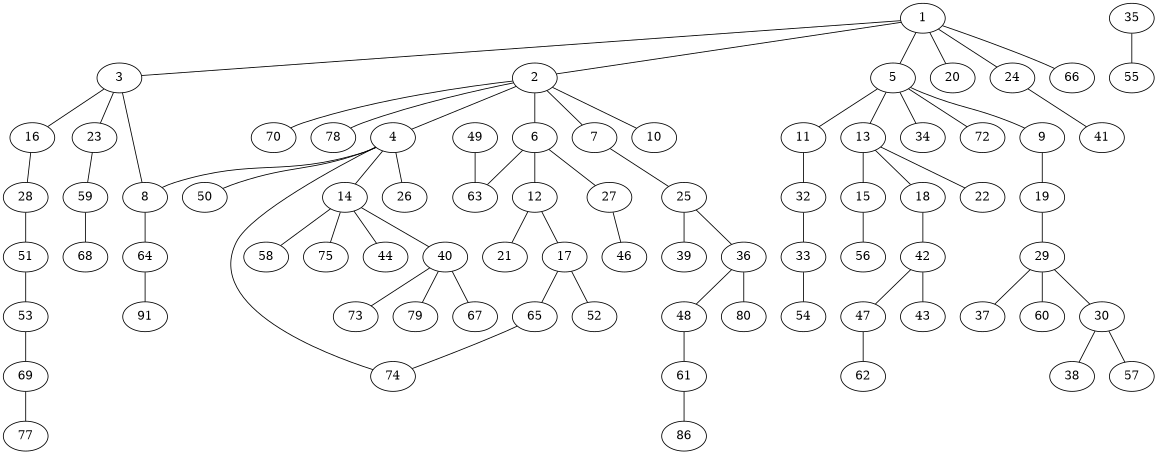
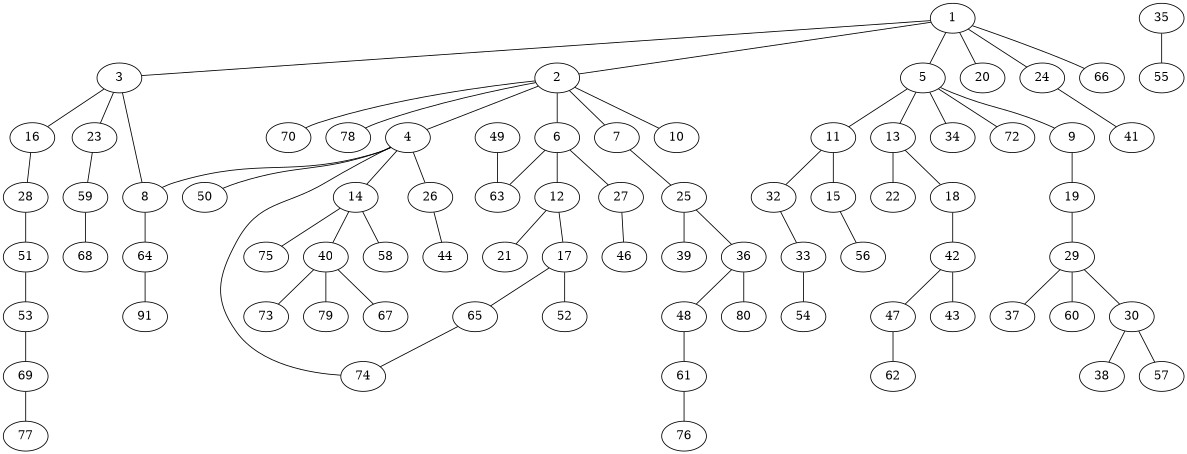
  graph {
    1
    2
    3
    5
    20
    24
    66
    4
    6
    7
    10
    70
    78
    8
    16
    23
    9
    11
    13
    34
    72
    41
    14
    26
    50
    74
    12
    27
    63
    25
    64
    28
    59
    19
    15
    32
    18
    22
    40
    58
    75
    44
    17
    21
    46
    49
    36
    39
    n49 [label=91]
    51
    68
    67
    73
    79
    29
    56
    33
    42
    52
    65
    48
    80
    30
    37
    60
    54
    43
    47
    35
    55
    53
    62
    38
    57
    61
    69
-   76 [label=86]
+   76
    77
    1 -- 2
    1 -- 3
    1 -- 5
    1 -- 20
    1 -- 24
    1 -- 66
    2 -- 4
    2 -- 6
    2 -- 7
    2 -- 10
    2 -- 70
    2 -- 78
    3 -- 8
    3 -- 16
    3 -- 23
    5 -- 9
    5 -- 11
    5 -- 13
    5 -- 34
    5 -- 72
    24 -- 41
    4 -- 8
    4 -- 14
    4 -- 26
    4 -- 50
    4 -- 74
    6 -- 12
    6 -- 27
    6 -- 63
    7 -- 25
    8 -- 64
    16 -- 28
    23 -- 59
    9 -- 19
-   13 -- 15
+   11 -- 15
    11 -- 32
    13 -- 18
    13 -- 22
    14 -- 40
    14 -- 58
    14 -- 75
-   14 -- 44
+   26 -- 44
    12 -- 17
    12 -- 21
    27 -- 46
    25 -- 36
    25 -- 39
    64 -- n49
    28 -- 51
    59 -- 68
    19 -- 29
    15 -- 56
    32 -- 33
    18 -- 42
    40 -- 67
    40 -- 73
    40 -- 79
    17 -- 52
    17 -- 65
    49 -- 63
    36 -- 48
    36 -- 80
    51 -- 53
    29 -- 30
    29 -- 37
    29 -- 60
    33 -- 54
    42 -- 43
    42 -- 47
    65 -- 74
    48 -- 61
    30 -- 38
    30 -- 57
    47 -- 62
    35 -- 55
    53 -- 69
    61 -- 76
    69 -- 77
  }
